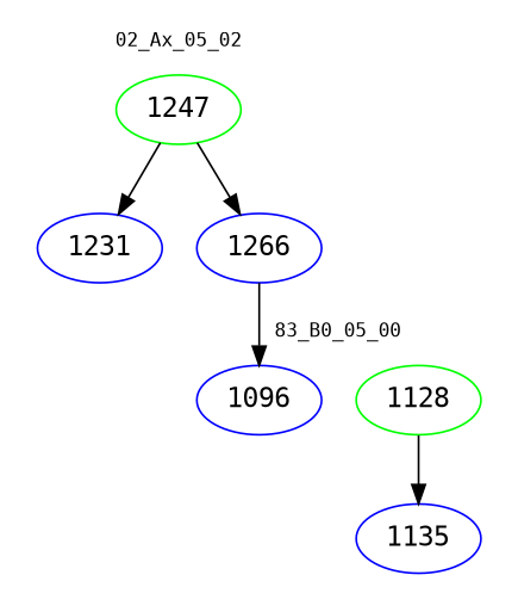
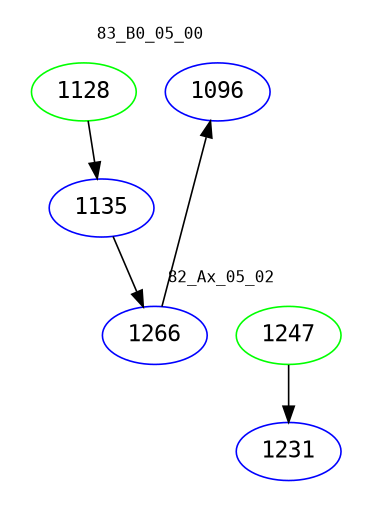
  digraph {
    fontname="DejaVu Sans Mono"
    node [color=blue fontname="DejaVu Sans Mono"]
    edge [color=black fontname="DejaVu Sans Mono"]
    n1 [color=green label=1247]
    n2 [label=1231]
    n3 [label=1266]
    n4 [color=green label=1128]
    n5 [label=1096]
    n6 [label=1135]
    subgraph cluster_1 {
      color=white
      fontsize=10
-     label="02_Ax_05_02"
+     label="82_Ax_05_02"
      n1
      n2
      n3
    }
    subgraph cluster_2 {
      color=white
      fontsize=10
      label="83_B0_05_00"
      n4
      n5
      n6
    }
    n1 -> n2
-   n1 -> n3
+   n6 -> n3
    n3 -> n5
    n4 -> n6
  }
